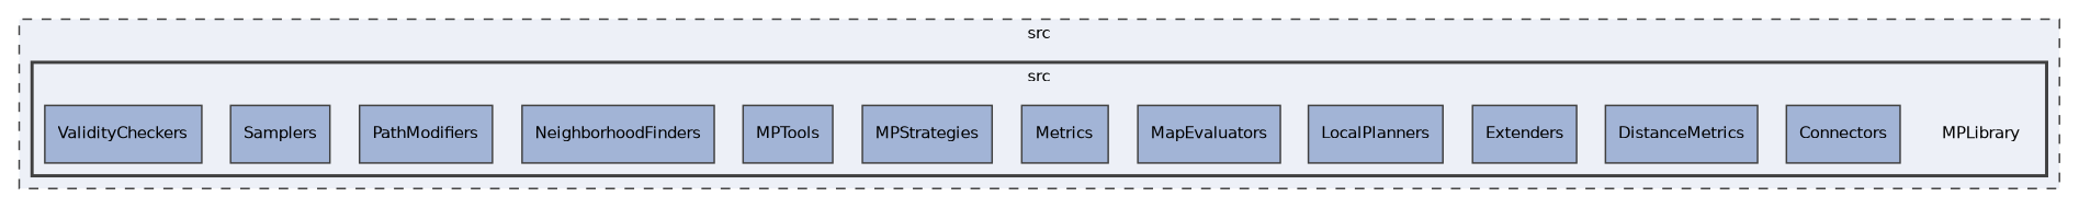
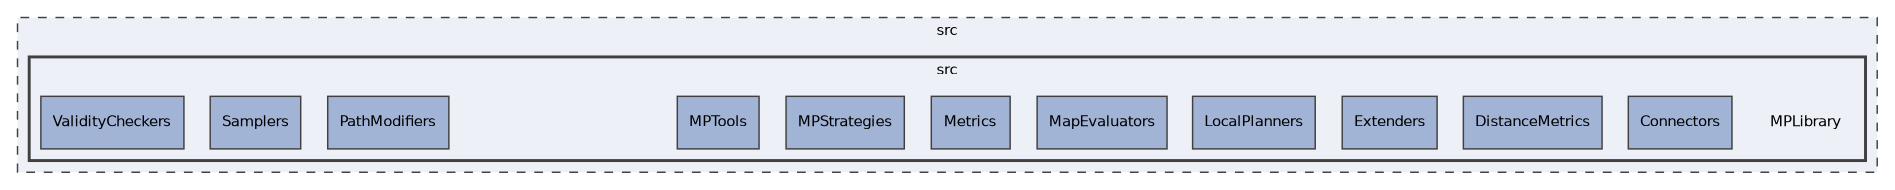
  digraph {
    compound=true
    node [fontname=Helvetica fontsize=10 shape=box color=grey25 fillcolor="#a2b4d6" style="filled,"]
    n1 [label=MPLibrary shape=plaintext color="" fillcolor="" style=""]
    n2 [label=Connectors]
    n3 [label=DistanceMetrics]
    n4 [label=Extenders]
    n5 [label=LocalPlanners]
    n6 [label=MapEvaluators]
    n7 [label=Metrics]
    n8 [label=MPStrategies]
    n9 [label=MPTools]
-   n10 [label=NeighborhoodFinders]
    n11 [label=PathModifiers]
    n12 [label=Samplers]
    n13 [label=ValidityCheckers]
    subgraph cluster_1 {
      bgcolor="#edf0f7"
      fontname=Helvetica
      fontsize=10
      label=src
      pencolor=grey25
      style="filled,dashed,"
      subgraph cluster_2 {
        bgcolor="#edf0f7"
        fontname=Helvetica
        fontsize=10
        pencolor=grey25
        style="filled,bold,"
        n1
        n2
        n3
        n4
        n5
        n6
        n7
        n8
        n9
-       n10
        n11
        n12
        n13
      }
    }
  }
